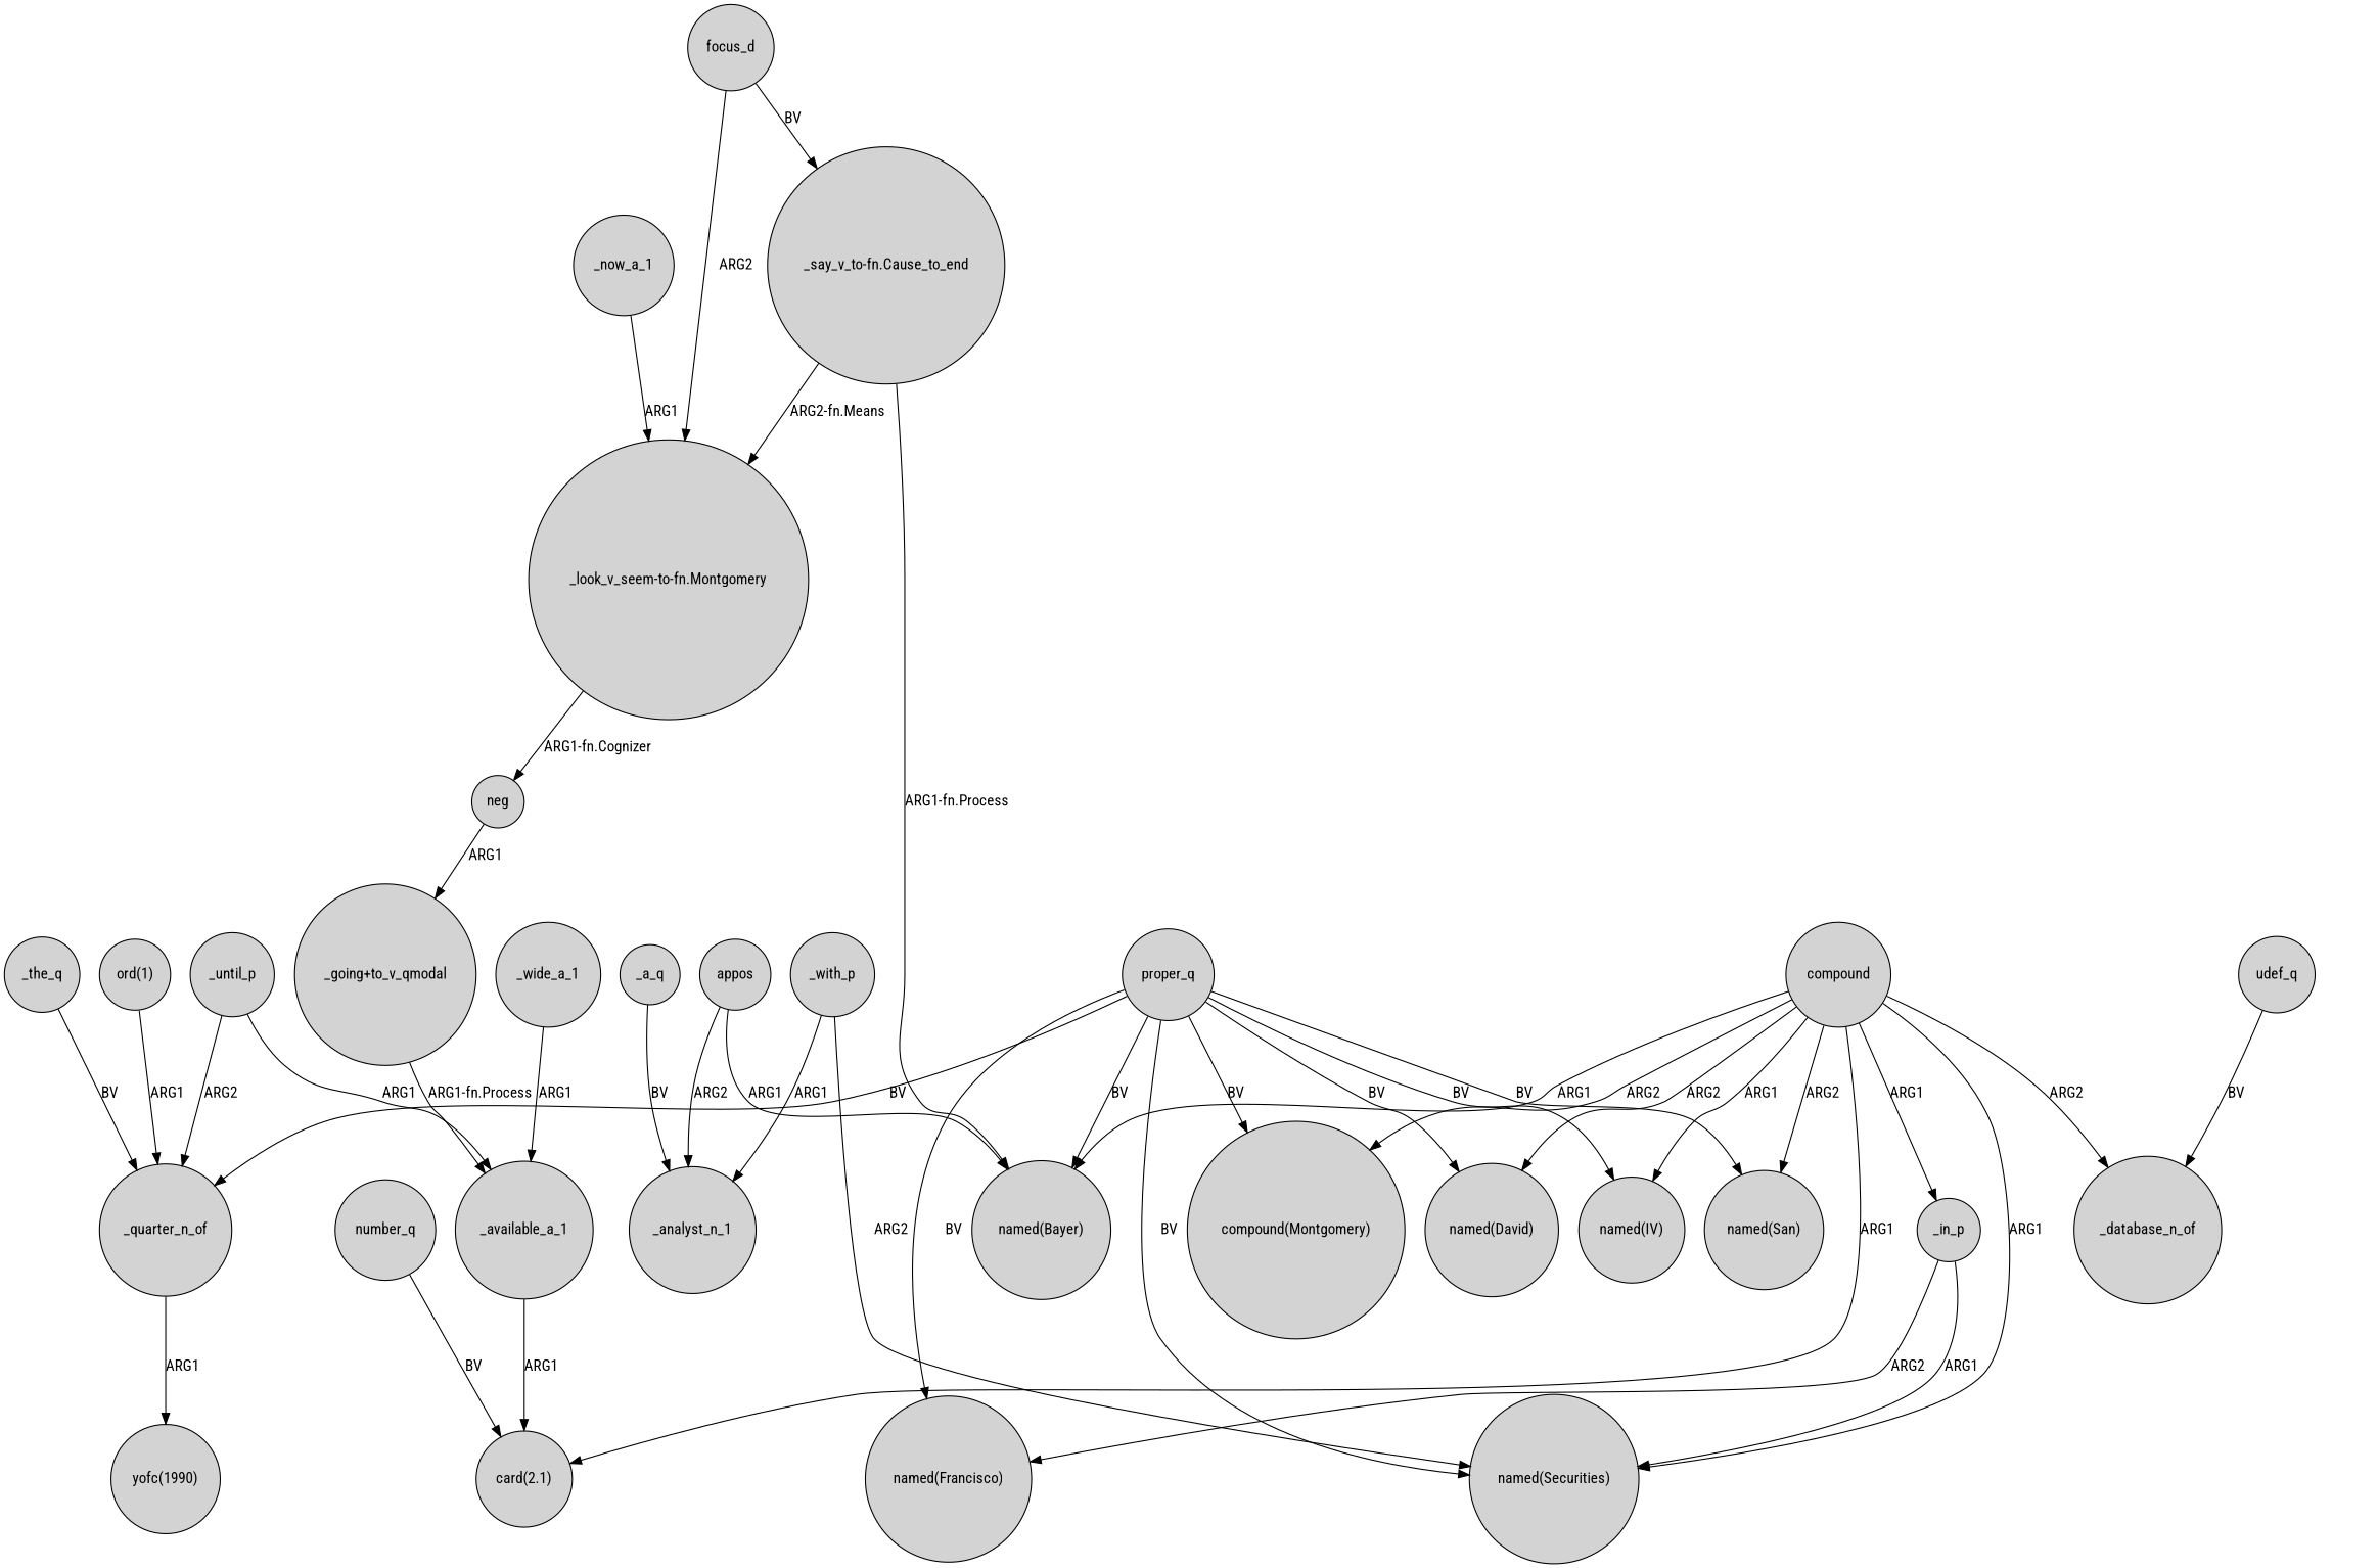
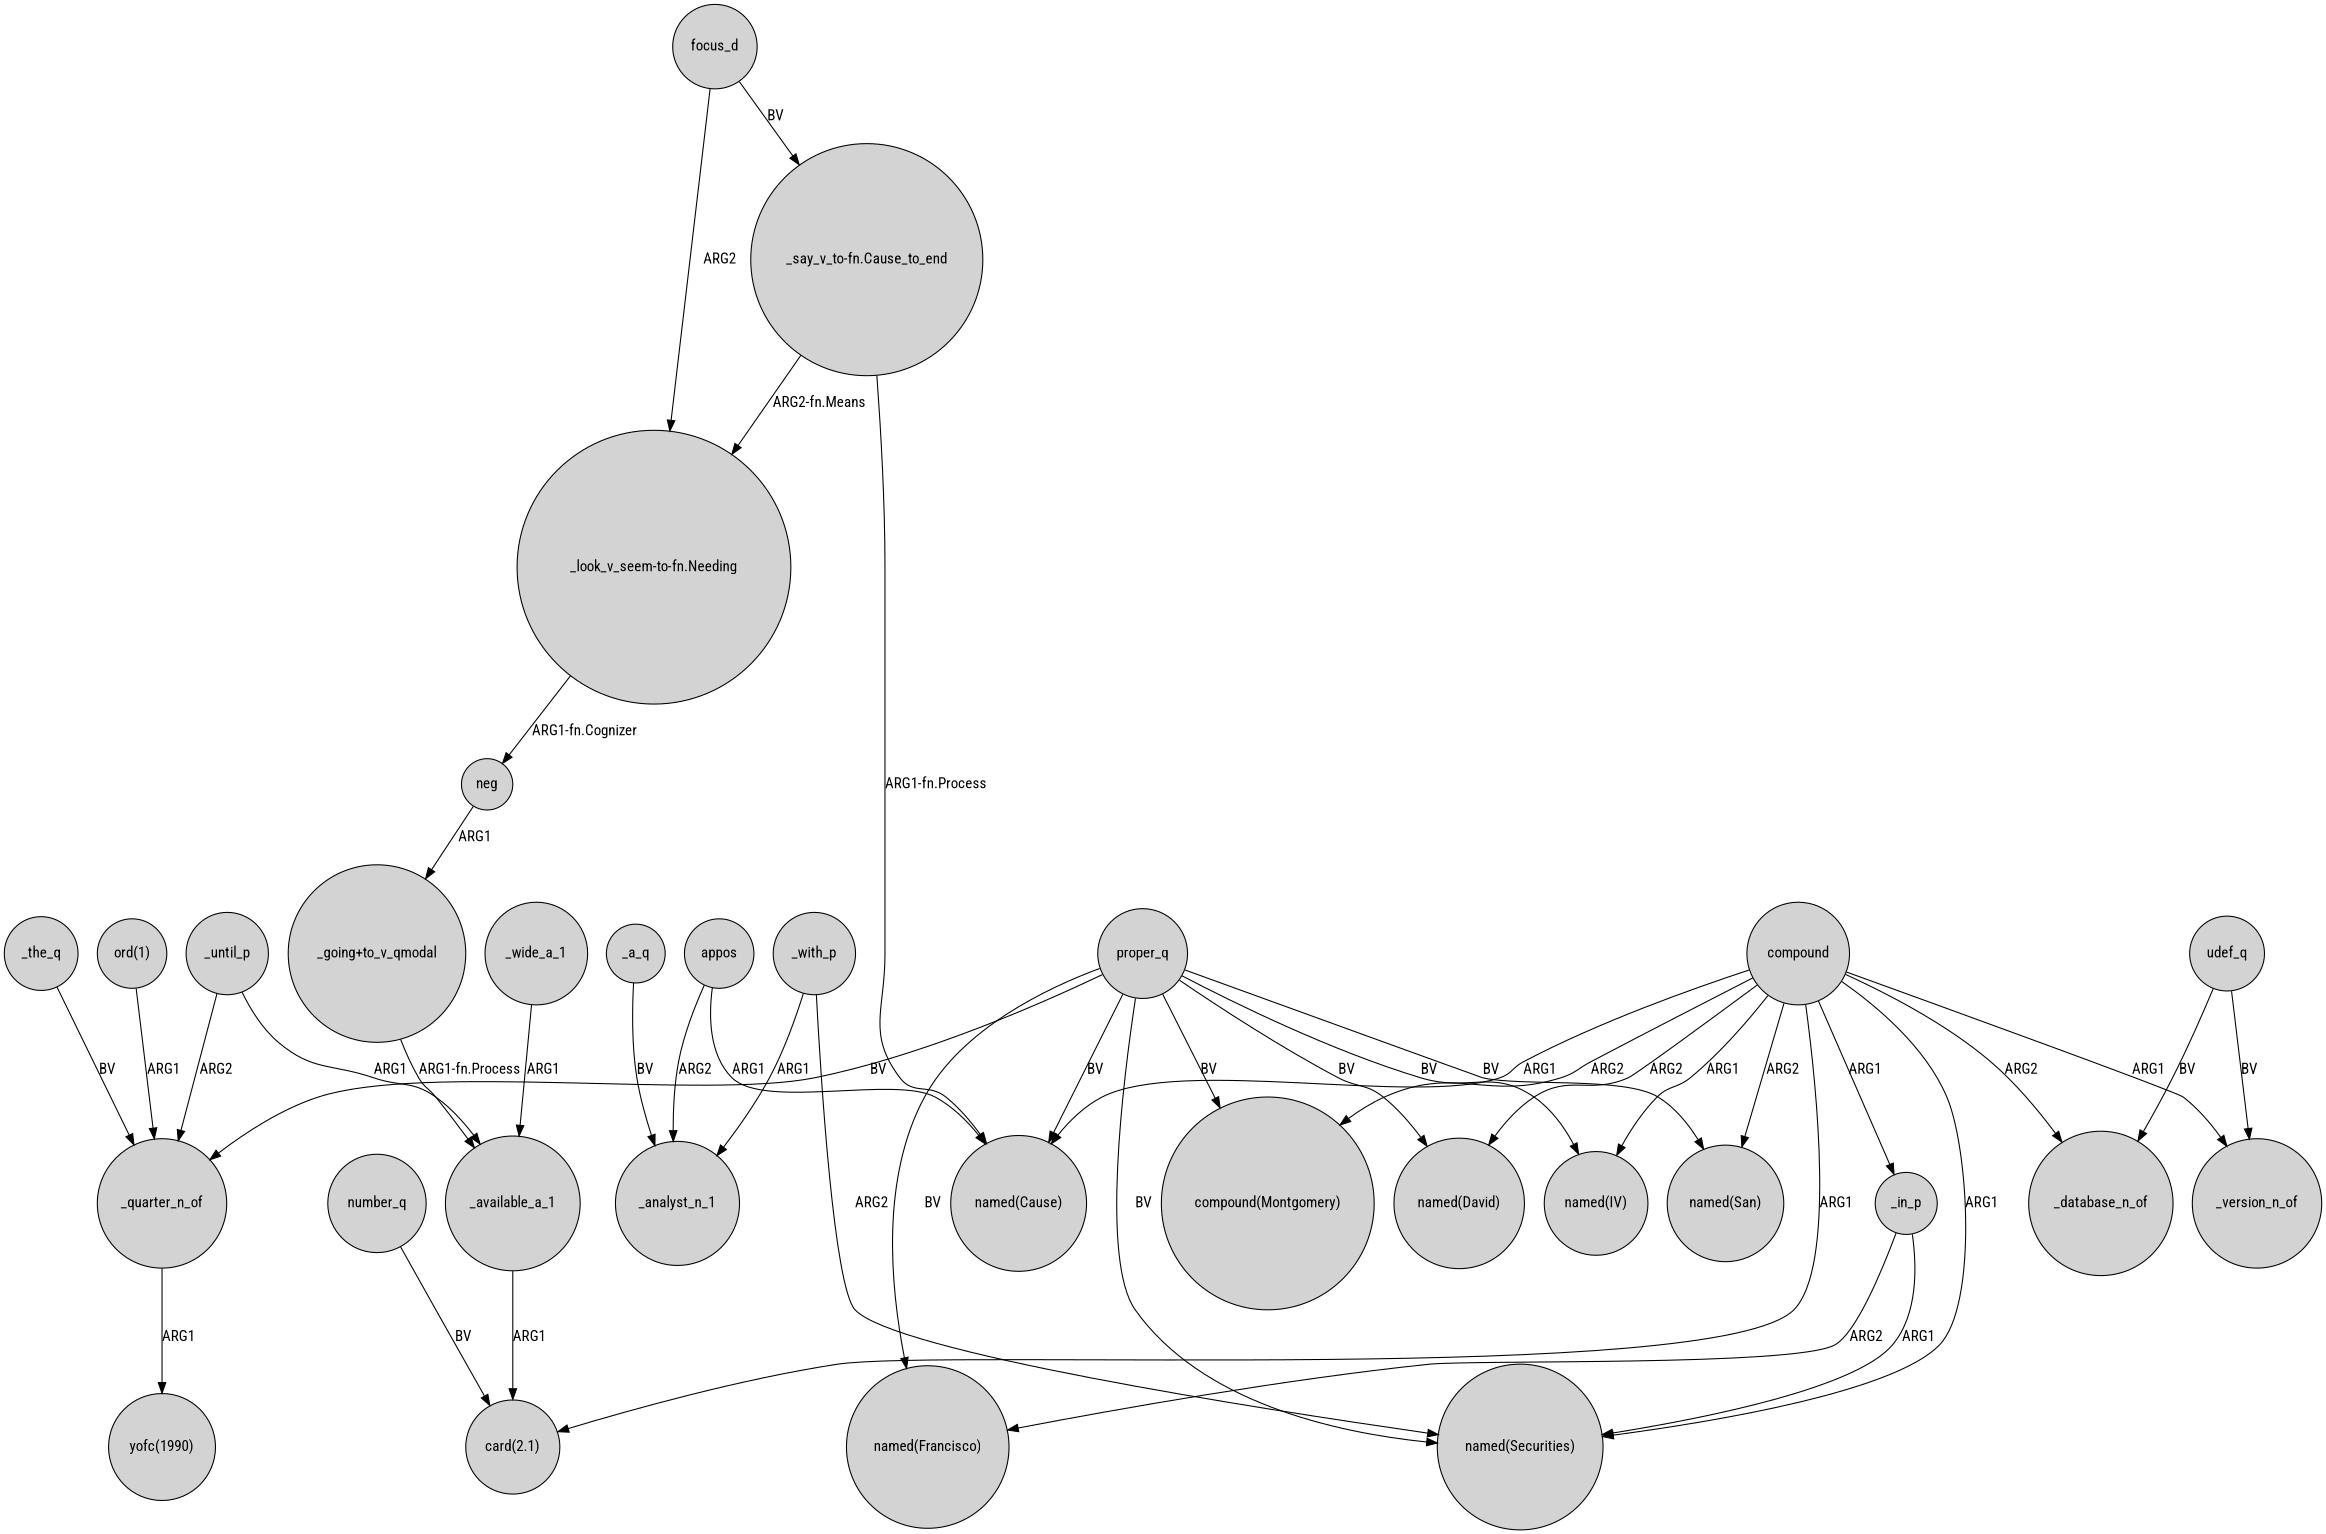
  digraph {
    fontname="Roboto Condensed"
    node [fontname="Roboto Condensed" shape=circle style=filled]
    edge [fontname="Roboto Condensed"]
    "ord(1)"
    _quarter_n_of
    "yofc(1990)"
    "_going+to_v_qmodal"
    _available_a_1
    n6 [label="card(2.1)"]
    _with_p
    "named(Securities)"
    _analyst_n_1
    proper_q
-   "named(Bayer)"
+   "named(Bayer)" [label="named(Cause)"]
    "named(IV)"
    "named(Francisco)"
    n14 [label="compound(Montgomery)"]
    "named(San)"
    "named(David)"
    compound
    _database_n_of
+   _version_n_of
    _in_p
-   "_look_v_seem-to-fn.Needing" [label="_look_v_seem-to-fn.Montgomery"]
+   "_look_v_seem-to-fn.Needing"
    neg
    focus_d
    "_say_v_to-fn.Cause_to_end"
    _until_p
    number_q
    _the_q
    _a_q
    udef_q
    appos
    _wide_a_1
-   _now_a_1
    "ord(1)" -> _quarter_n_of [label=ARG1]
    _quarter_n_of -> "yofc(1990)" [label=ARG1]
    "_going+to_v_qmodal" -> _available_a_1 [label="ARG1-fn.Process"]
    _available_a_1 -> n6 [label=ARG1]
    _with_p -> "named(Securities)" [label=ARG2]
    _with_p -> _analyst_n_1 [label=ARG1]
    proper_q -> _quarter_n_of [label=BV]
    proper_q -> "named(Securities)" [label=BV]
    proper_q -> "named(Bayer)" [label=BV]
    proper_q -> "named(IV)" [label=BV]
    proper_q -> "named(Francisco)" [label=BV]
    proper_q -> n14 [label=BV]
    proper_q -> "named(San)" [label=BV]
    proper_q -> "named(David)" [label=BV]
    compound -> n6 [label=ARG1]
    compound -> "named(Securities)" [label=ARG1]
    compound -> "named(Bayer)" [label=ARG1]
    compound -> "named(IV)" [label=ARG1]
    compound -> n14 [label=ARG2]
    compound -> "named(San)" [label=ARG2]
    compound -> "named(David)" [label=ARG2]
    compound -> _database_n_of [label=ARG2]
+   compound -> _version_n_of [label=ARG1]
    compound -> _in_p [label=ARG1]
    _in_p -> "named(Securities)" [label=ARG1]
    _in_p -> "named(Francisco)" [label=ARG2]
    "_look_v_seem-to-fn.Needing" -> neg [label="ARG1-fn.Cognizer"]
    neg -> "_going+to_v_qmodal" [label=ARG1]
    focus_d -> "_look_v_seem-to-fn.Needing" [label=ARG2]
    focus_d -> "_say_v_to-fn.Cause_to_end" [label=BV]
    "_say_v_to-fn.Cause_to_end" -> "named(Bayer)" [label="ARG1-fn.Process"]
    "_say_v_to-fn.Cause_to_end" -> "_look_v_seem-to-fn.Needing" [label="ARG2-fn.Means"]
    _until_p -> _quarter_n_of [label=ARG2]
    _until_p -> _available_a_1 [label=ARG1]
    number_q -> n6 [label=BV]
    _the_q -> _quarter_n_of [label=BV]
    _a_q -> _analyst_n_1 [label=BV]
    udef_q -> _database_n_of [label=BV]
+   udef_q -> _version_n_of [label=BV]
    appos -> _analyst_n_1 [label=ARG2]
    appos -> "named(Bayer)" [label=ARG1]
    _wide_a_1 -> _available_a_1 [label=ARG1]
-   _now_a_1 -> "_look_v_seem-to-fn.Needing" [label=ARG1]
  }
